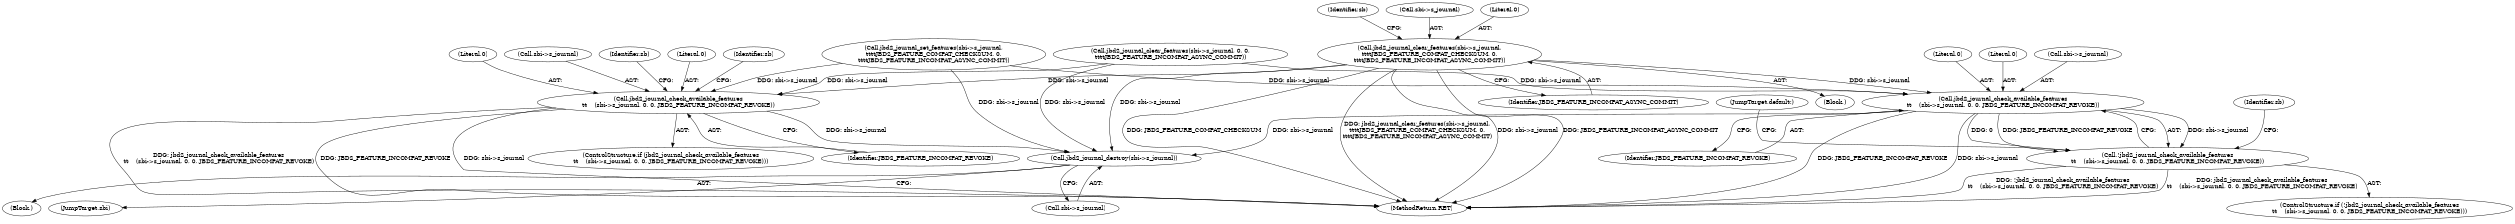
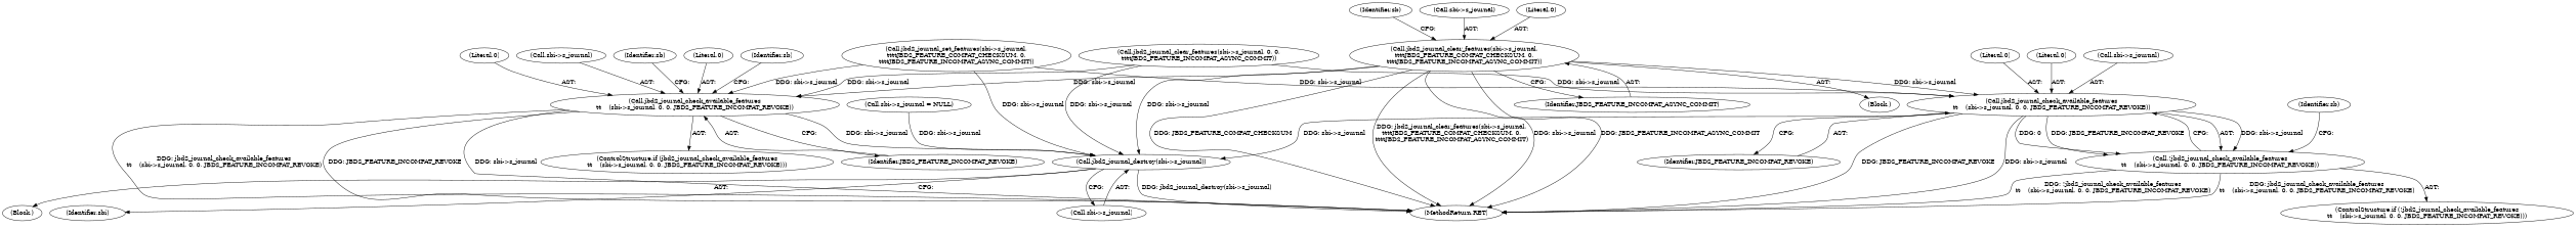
  digraph {
    n1 [label="(Call,jbd2_journal_clear_features(sbi->s_journal,\n\t\t\t\tJBD2_FEATURE_COMPAT_CHECKSUM, 0,\n\t\t\t\tJBD2_FEATURE_INCOMPAT_ASYNC_COMMIT))"]
    n2 [label="(Call,jbd2_journal_check_available_features\n\t\t    (sbi->s_journal, 0, 0, JBD2_FEATURE_INCOMPAT_REVOKE))"]
    n3 [label="(Call,jbd2_journal_destroy(sbi->s_journal))"]
    n4 [label="(Call,jbd2_journal_check_available_features\n\t\t    (sbi->s_journal, 0, 0, JBD2_FEATURE_INCOMPAT_REVOKE))"]
    n5 [label="(Identifier,JBD2_FEATURE_INCOMPAT_ASYNC_COMMIT)"]
    n6 [label="(Block,)"]
    n7 [label="(MethodReturn,RET)"]
    n8 [label="(Identifier,JBD2_FEATURE_INCOMPAT_REVOKE)"]
    n9 [label="(ControlStructure,if (jbd2_journal_check_available_features\n\t\t    (sbi->s_journal, 0, 0, JBD2_FEATURE_INCOMPAT_REVOKE)))"]
    n10 [label="(Call,sbi->s_journal)"]
    n11 [label="(Block,)"]
-   n12 [label="(JumpTarget,sbi)"]
+   n12 [label="(Identifier,sbi)"]
    n13 [label="(Call,!jbd2_journal_check_available_features\n\t\t    (sbi->s_journal, 0, 0, JBD2_FEATURE_INCOMPAT_REVOKE))"]
    n14 [label="(Identifier,JBD2_FEATURE_INCOMPAT_REVOKE)"]
    n15 [label="(ControlStructure,if (!jbd2_journal_check_available_features\n\t\t    (sbi->s_journal, 0, 0, JBD2_FEATURE_INCOMPAT_REVOKE)))"]
    n16 [label="(Literal,0)"]
    n17 [label="(Literal,0)"]
    n18 [label="(Call,jbd2_journal_clear_features(sbi->s_journal, 0, 0,\n\t\t\t\tJBD2_FEATURE_INCOMPAT_ASYNC_COMMIT))"]
    n19 [label="(Identifier,sb)"]
    n20 [label="(Call,sbi->s_journal)"]
    n21 [label="(Call,sbi->s_journal)"]
    n22 [label="(Identifier,sb)"]
-   n23 [label="(JumpTarget,default:)"]
    n24 [label="(Identifier,sb)"]
    n25 [label="(Literal,0)"]
+   n26 [label="(Call,sbi->s_journal = NULL)"]
    n27 [label="(Call,sbi->s_journal)"]
    n28 [label="(Literal,0)"]
    n29 [label="(Identifier,sb)"]
    n30 [label="(Literal,0)"]
    n31 [label="(Call,jbd2_journal_set_features(sbi->s_journal,\n\t\t\t\tJBD2_FEATURE_COMPAT_CHECKSUM, 0,\n\t\t\t\tJBD2_FEATURE_INCOMPAT_ASYNC_COMMIT))"]
    n1 -> n2 [label="DDG: sbi->s_journal"]
    n1 -> n3 [label="DDG: sbi->s_journal"]
    n1 -> n4 [label="DDG: sbi->s_journal"]
    n1 -> n5 [label="CFG: "]
    n1 -> n6 [label="AST: "]
    n1 -> n7 [label="DDG: jbd2_journal_clear_features(sbi->s_journal,\n\t\t\t\tJBD2_FEATURE_COMPAT_CHECKSUM, 0,\n\t\t\t\tJBD2_FEATURE_INCOMPAT_ASYNC_COMMIT)"]
    n1 -> n7 [label="DDG: sbi->s_journal"]
    n1 -> n7 [label="DDG: JBD2_FEATURE_INCOMPAT_ASYNC_COMMIT"]
    n1 -> n7 [label="DDG: JBD2_FEATURE_COMPAT_CHECKSUM"]
    n2 -> n3 [label="DDG: sbi->s_journal"]
    n2 -> n7 [label="DDG: JBD2_FEATURE_INCOMPAT_REVOKE"]
    n2 -> n7 [label="DDG: sbi->s_journal"]
    n2 -> n7 [label="DDG: jbd2_journal_check_available_features\n\t\t    (sbi->s_journal, 0, 0, JBD2_FEATURE_INCOMPAT_REVOKE)"]
    n2 -> n8 [label="CFG: "]
    n2 -> n9 [label="AST: "]
+   n3 -> n7 [label="DDG: jbd2_journal_destroy(sbi->s_journal)"]
    n3 -> n10 [label="CFG: "]
    n3 -> n11 [label="AST: "]
    n3 -> n12 [label="CFG: "]
    n4 -> n3 [label="DDG: sbi->s_journal"]
    n4 -> n7 [label="DDG: JBD2_FEATURE_INCOMPAT_REVOKE"]
    n4 -> n7 [label="DDG: sbi->s_journal"]
    n4 -> n13 [label="AST: "]
    n4 -> n13 [label="DDG: sbi->s_journal"]
    n4 -> n13 [label="DDG: 0"]
    n4 -> n13 [label="DDG: JBD2_FEATURE_INCOMPAT_REVOKE"]
    n4 -> n14 [label="CFG: "]
    n5 -> n1 [label="AST: "]
    n8 -> n2 [label="AST: "]
    n10 -> n3 [label="AST: "]
    n13 -> n4 [label="CFG: "]
    n13 -> n7 [label="DDG: jbd2_journal_check_available_features\n\t\t    (sbi->s_journal, 0, 0, JBD2_FEATURE_INCOMPAT_REVOKE)"]
    n13 -> n7 [label="DDG: !jbd2_journal_check_available_features\n\t\t    (sbi->s_journal, 0, 0, JBD2_FEATURE_INCOMPAT_REVOKE)"]
    n13 -> n15 [label="AST: "]
    n14 -> n4 [label="AST: "]
    n16 -> n2 [label="AST: "]
    n17 -> n4 [label="AST: "]
    n18 -> n2 [label="DDG: sbi->s_journal"]
    n18 -> n3 [label="DDG: sbi->s_journal"]
    n18 -> n4 [label="DDG: sbi->s_journal"]
    n19 -> n1 [label="CFG: "]
    n20 -> n2 [label="AST: "]
    n21 -> n1 [label="AST: "]
    n22 -> n2 [label="CFG: "]
-   n23 -> n13 [label="CFG: "]
    n24 -> n13 [label="CFG: "]
    n25 -> n2 [label="AST: "]
+   n26 -> n3 [label="DDG: sbi->s_journal"]
    n27 -> n4 [label="AST: "]
    n28 -> n1 [label="AST: "]
    n29 -> n2 [label="CFG: "]
    n30 -> n4 [label="AST: "]
    n31 -> n2 [label="DDG: sbi->s_journal"]
    n31 -> n3 [label="DDG: sbi->s_journal"]
    n31 -> n4 [label="DDG: sbi->s_journal"]
  }
